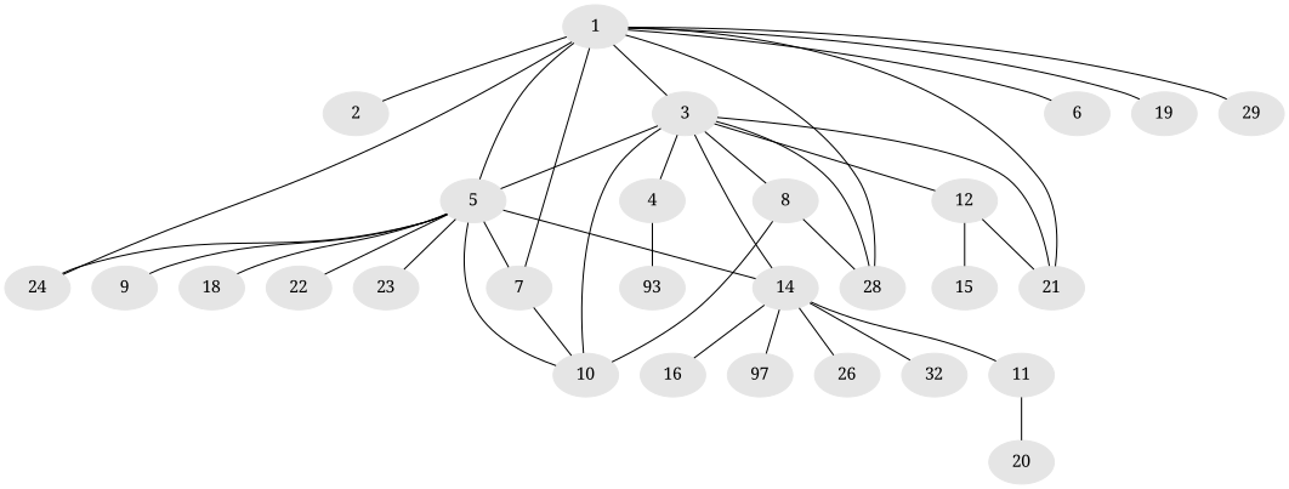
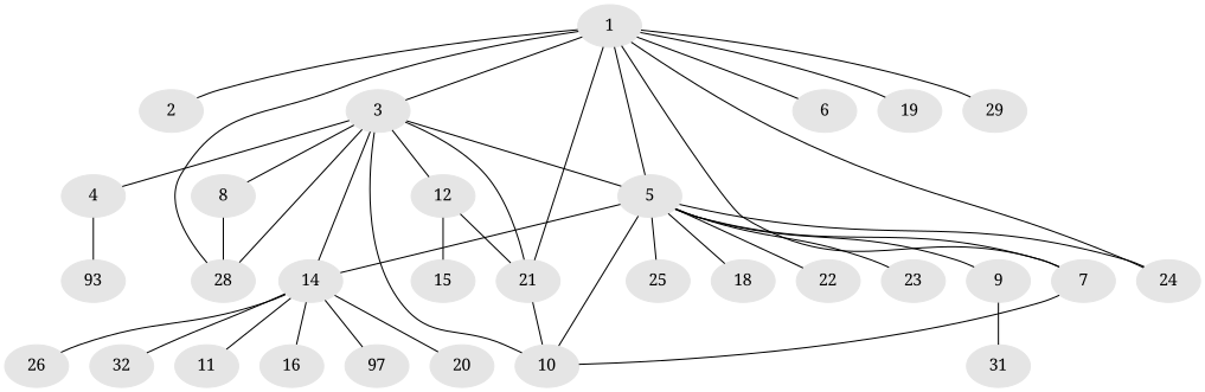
  graph {
    fontname="Noto Serif"
    node [color=gray90 fontname="Noto Serif" style=filled]
    edge [fontname="Noto Serif" weight=1.0]
    1
    2
    3
    5
    6
    7
    19
    21
    24
    28
    29
    4
    8
    10
    12
    14
    9
    18
    22
    23
+   25
    n22 [label=93]
    15
    11
    16
    n26 [label=97]
    20
    26
    n29 [label=32]
+   31
    1 -- 2 [weight=3.0]
    1 -- 3
    1 -- 5
    1 -- 6
    1 -- 7
    1 -- 19
    1 -- 21
    1 -- 24
    1 -- 28
    1 -- 29
    3 -- 5
    3 -- 21
    3 -- 28
    3 -- 4
    3 -- 8 [weight=2.0]
    3 -- 10 [weight=3.0]
    3 -- 12
    3 -- 14
    5 -- 7
    5 -- 24
    5 -- 10
    5 -- 14
    5 -- 9
    5 -- 18
    5 -- 22
    5 -- 23
+   5 -- 25
    7 -- 10
    4 -- n22
    8 -- 28
-   8 -- 10
+   21 -- 10
    12 -- 21
    12 -- 15 [weight=3.0]
    14 -- 11
    14 -- 16
    14 -- n26
-   11 -- 20
+   14 -- 20
    14 -- 26
    14 -- n29
+   9 -- 31
  }
